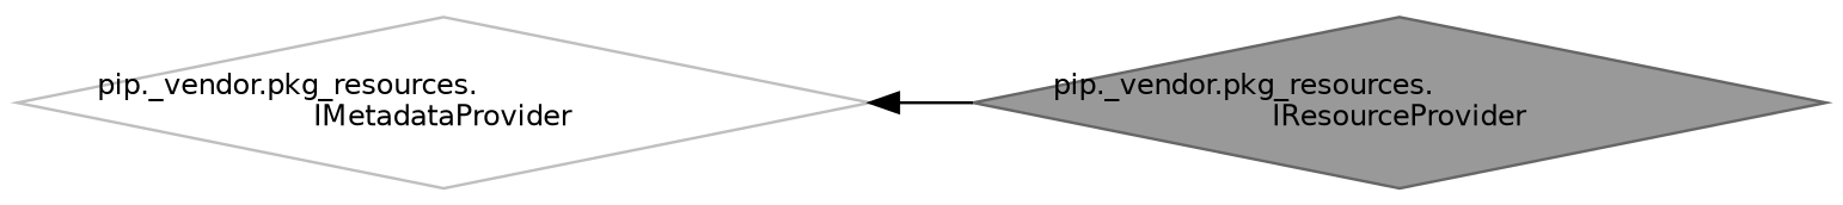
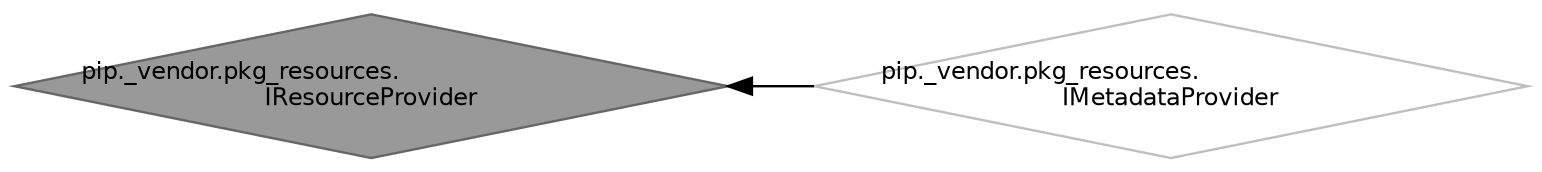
  digraph {
    rankdir=LR
    node [fontname=Helvetica fontsize=10 shape=diamond style=filled]
    n1 [color=gray40 fillcolor=grey60 fontcolor=black height=0.2 label="pip._vendor.pkg_resources.\lIResourceProvider" width=0.4]
    n2 [color=grey75 fillcolor=white height=0.2 label="pip._vendor.pkg_resources.\lIMetadataProvider" width=0.4]
-   n2 -> n1 [color=black dir=back fontname=Helvetica fontsize=10 labelfontname=Helvetica labelfontsize=10 style=solid]
+   n1 -> n2 [color=black dir=back fontname=Helvetica fontsize=10 labelfontname=Helvetica labelfontsize=10 style=solid]
  }
